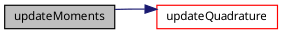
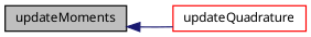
  digraph {
    rankdir=LR
    fontname="Noto Sans"
    node [fontname="Noto Sans" fontsize=10 shape=record]
    n1 [color=black fillcolor=grey75 fontcolor=black height=0.2 label=updateMoments style=filled width=0.4]
    n2 [color=red height=0.2 label=updateQuadrature width=0.4]
-   n2 -> n1 [color=midnightblue dir=back fontname="Noto Sans" fontsize=10 labelfontname=Helvetica labelfontsize=10 style=solid]
+   n1 -> n2 [color=midnightblue dir=back fontname="Noto Sans" fontsize=10 labelfontname=Helvetica labelfontsize=10 style=solid]
  }
